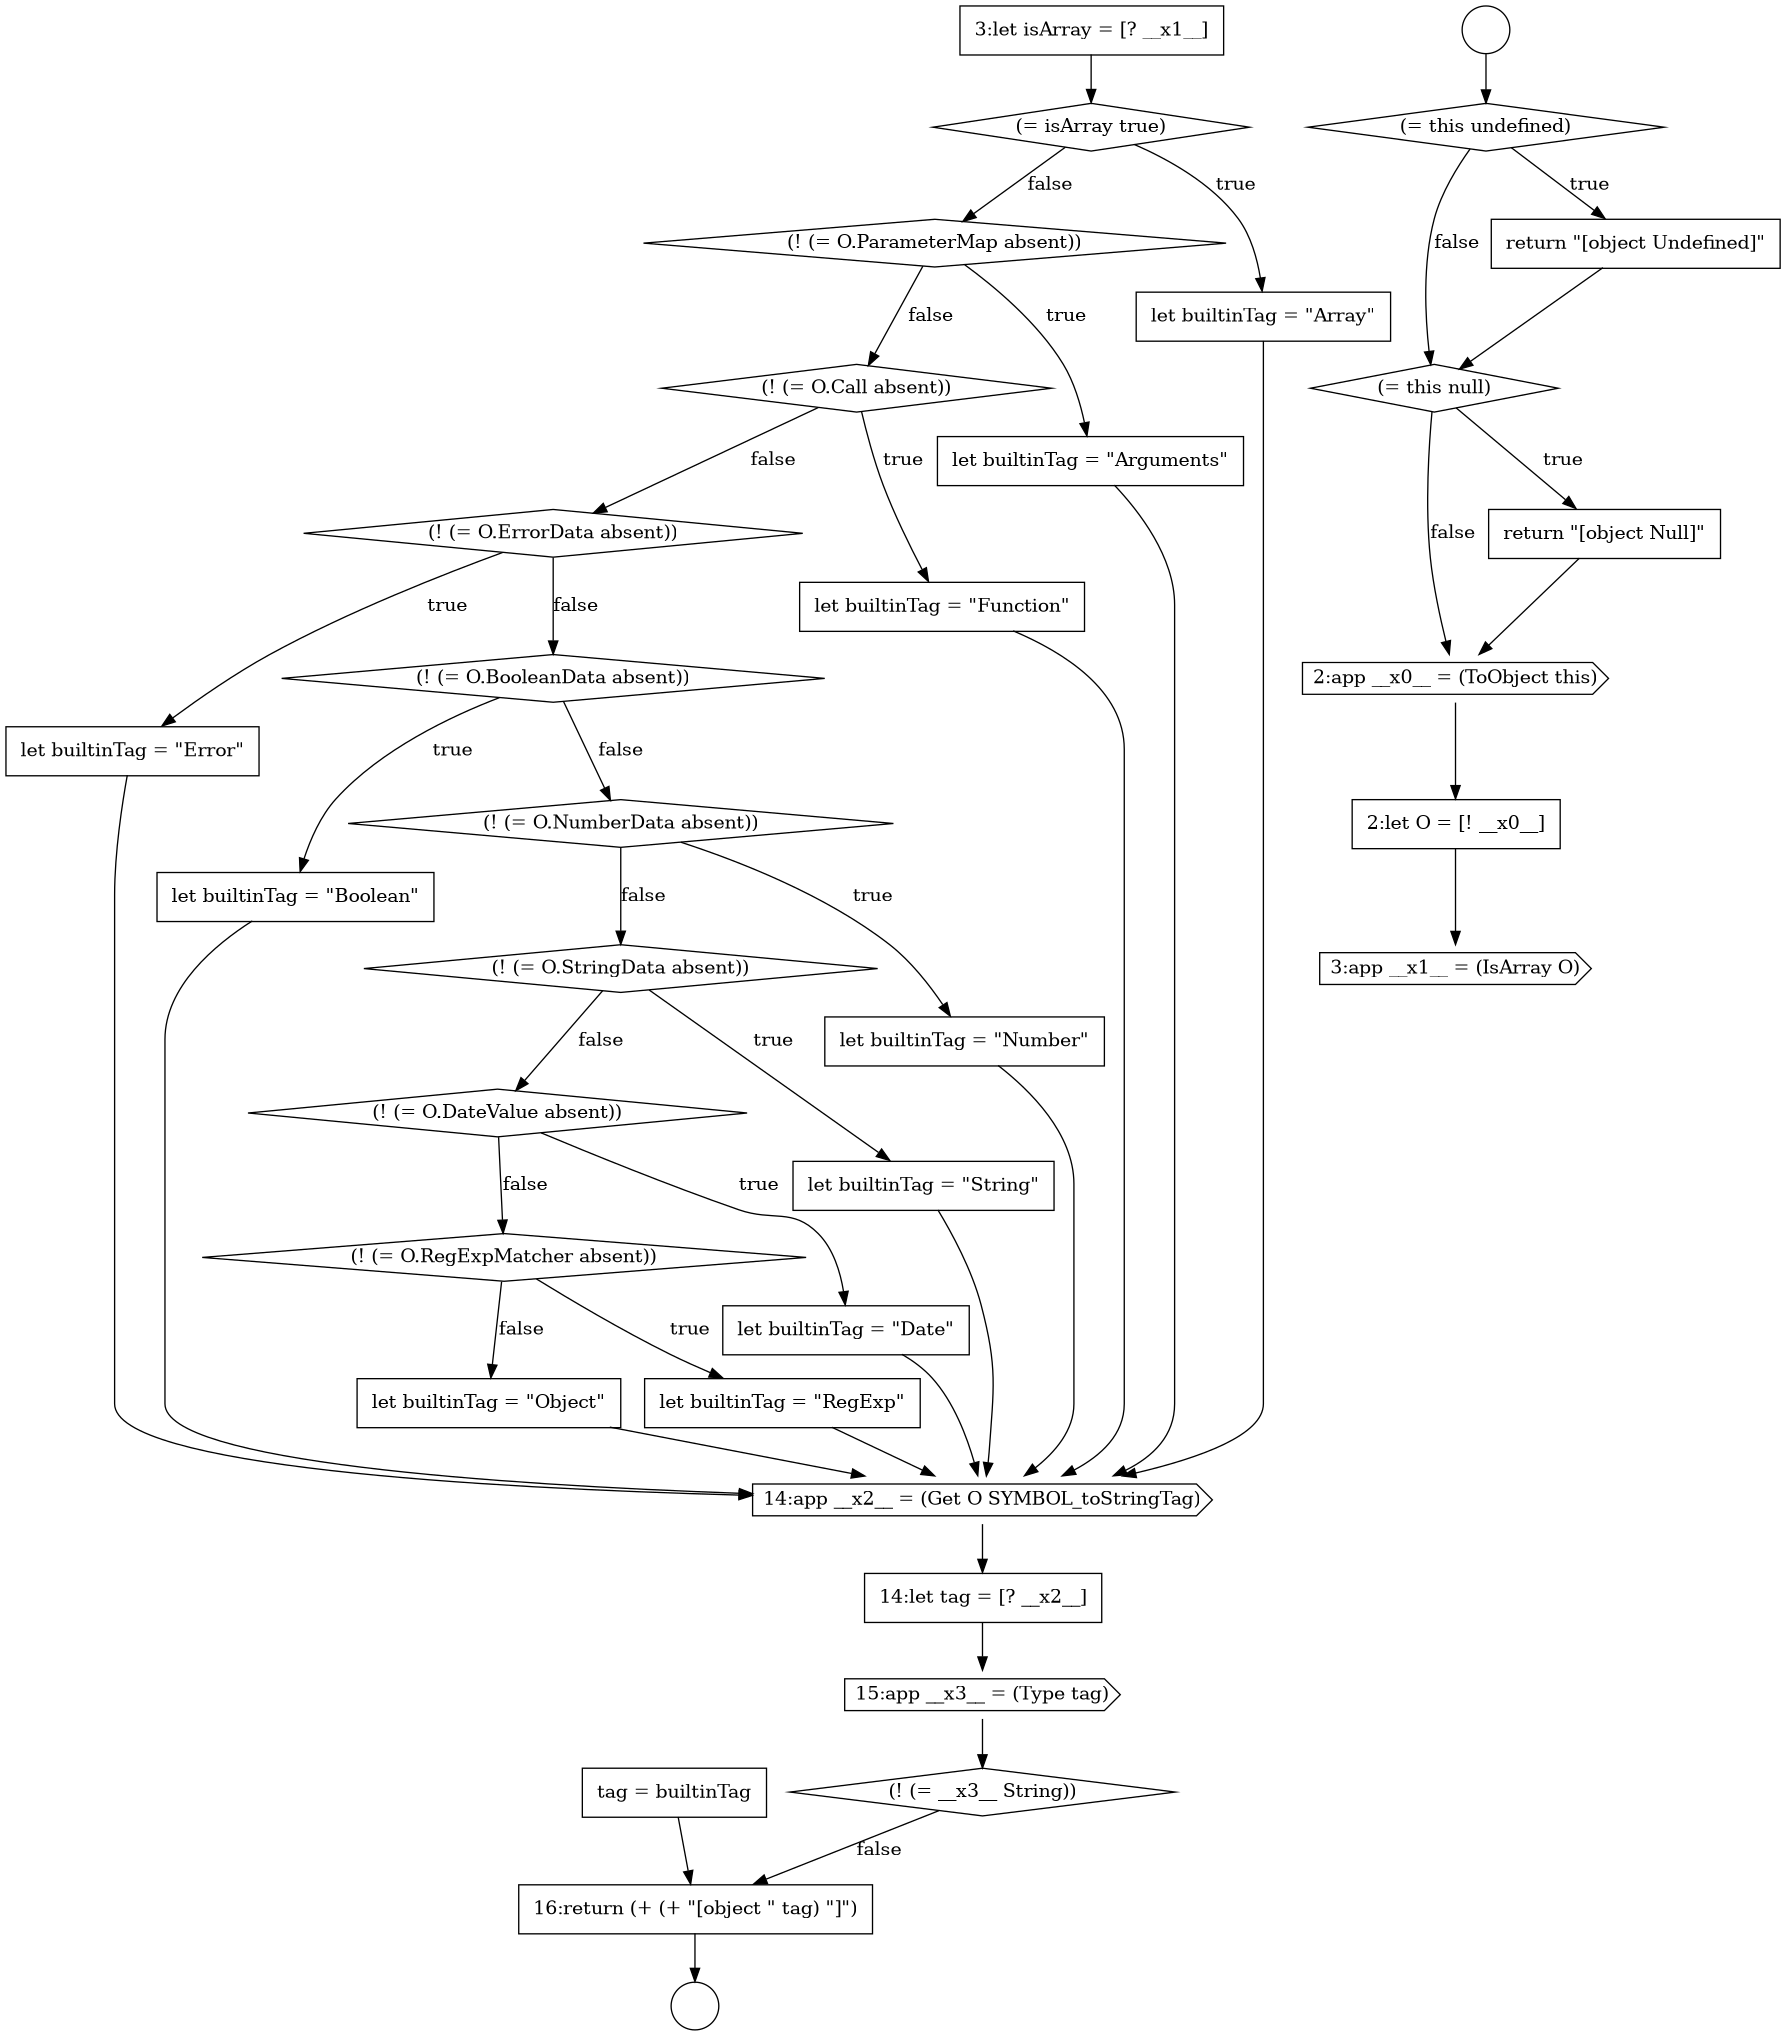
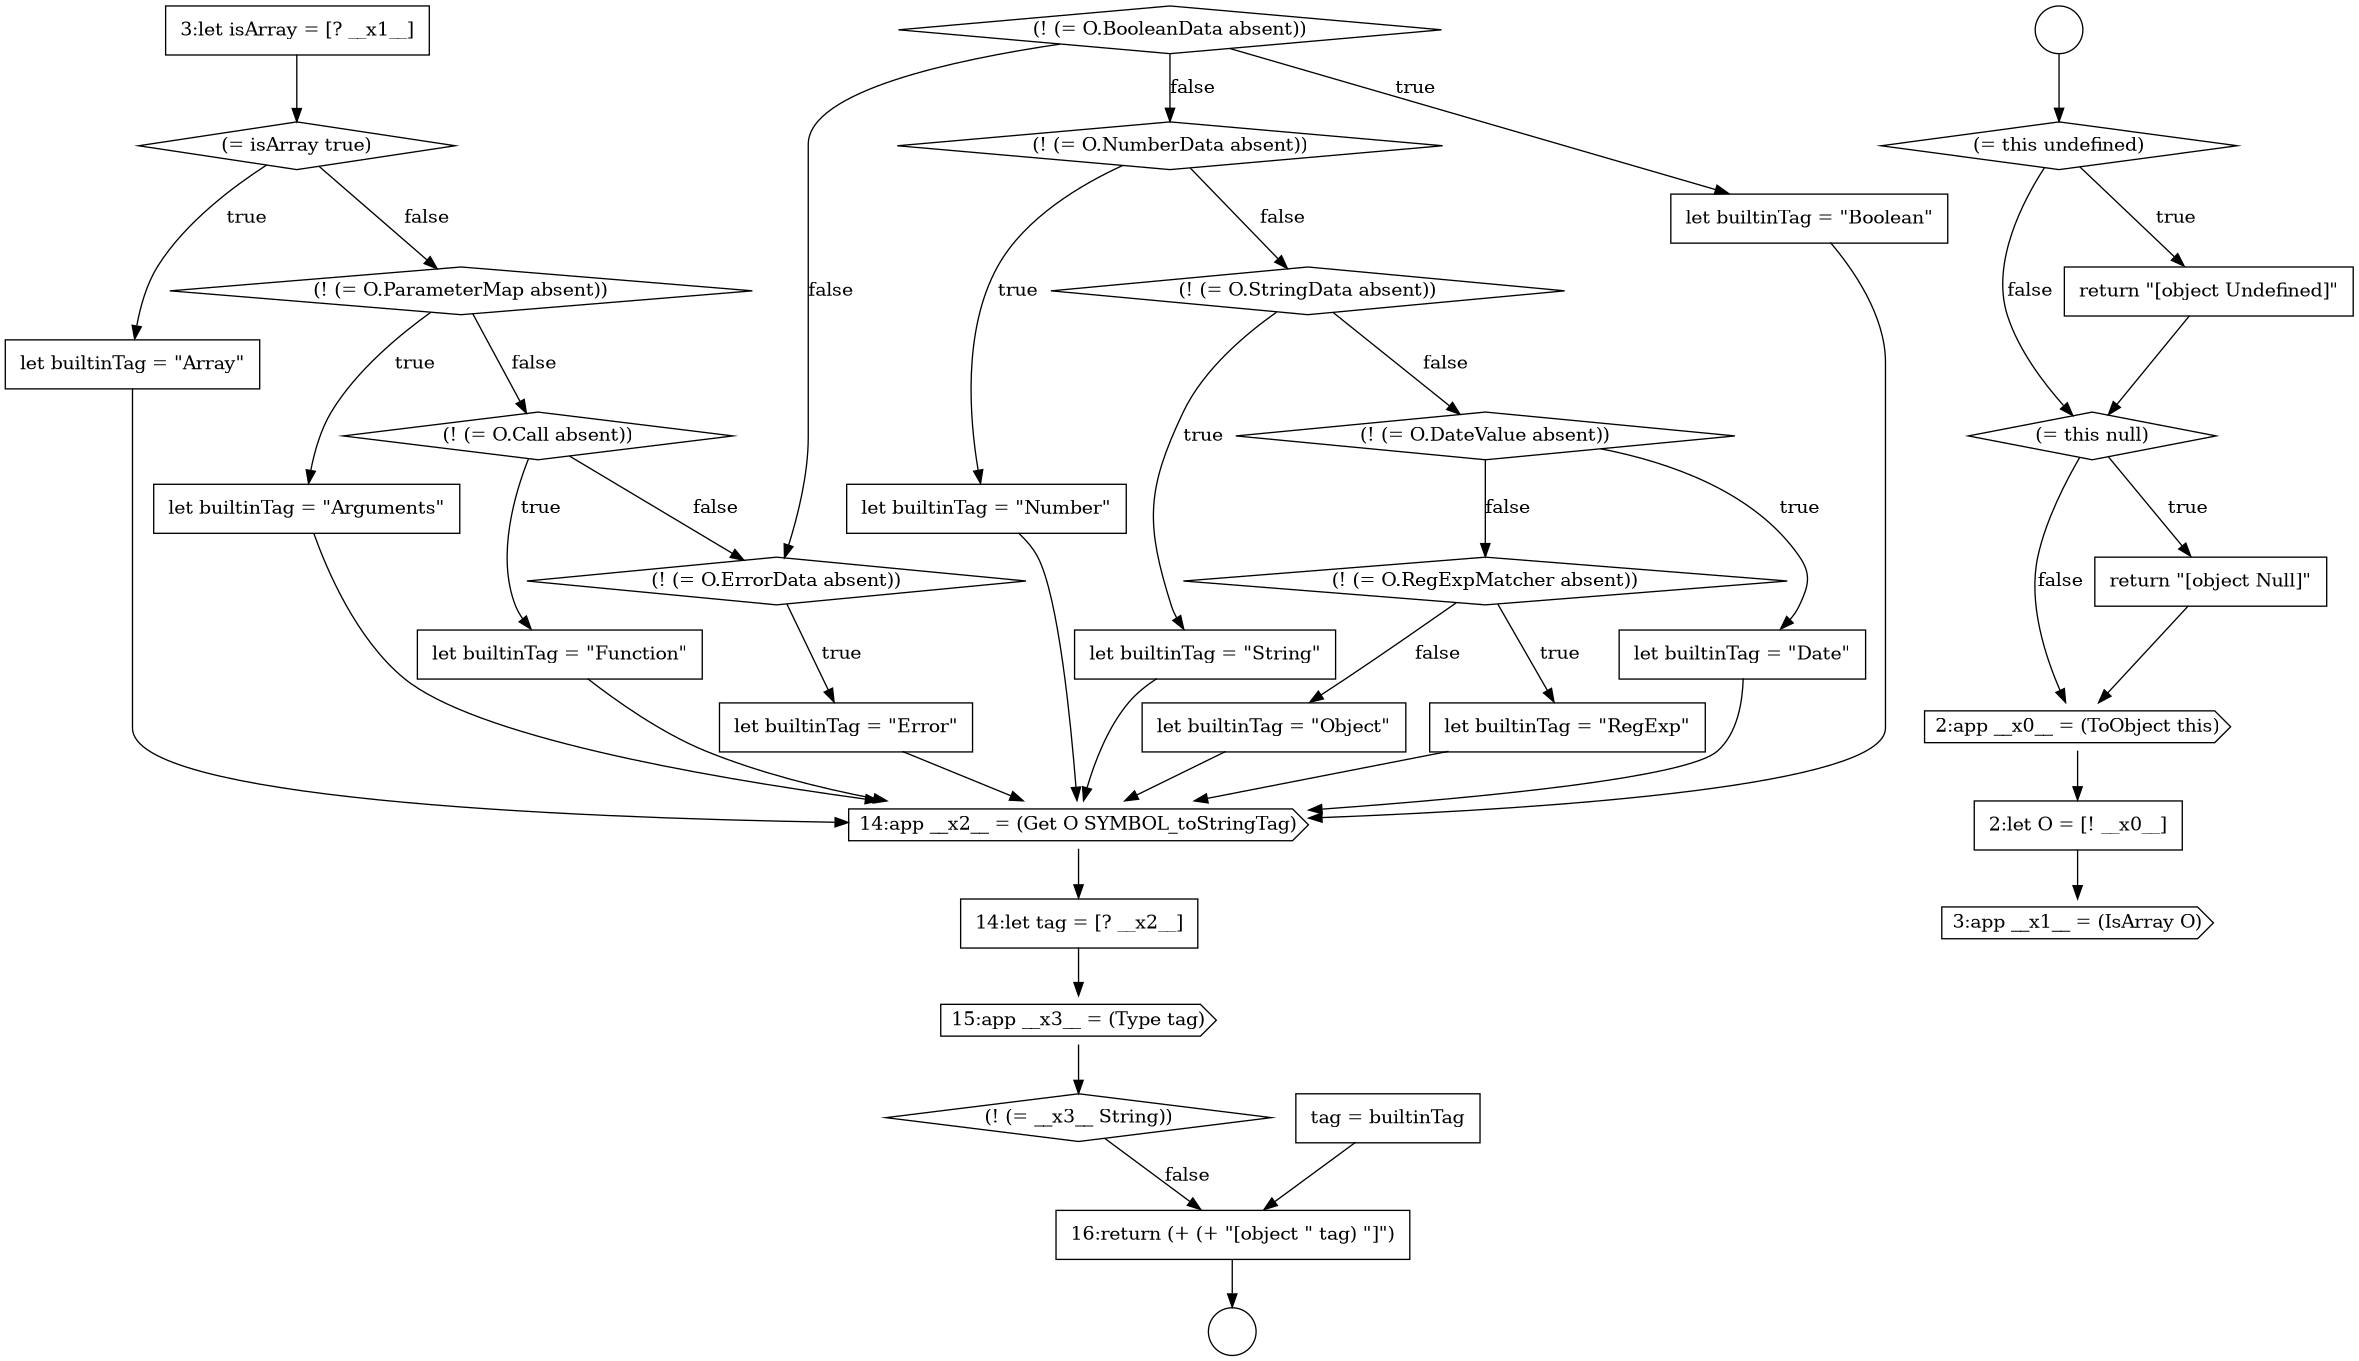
  digraph {
    node [color=black fillcolor=white shape=none style=filled]
    edge [color=black]
    n1 [label=<<font color="black">(! (= O.RegExpMatcher absent))</font>> shape=diamond]
    n2 [label=<<font color="black">     <table border="0" cellborder="1" cellspacing="0" cellpadding="10">       <tr><td align="left">let builtinTag = &quot;Object&quot;</td></tr>     </table>   </font>> margin=0]
    n3 [label=<<font color="black">     <table border="0" cellborder="1" cellspacing="0" cellpadding="10">       <tr><td align="left">let builtinTag = &quot;RegExp&quot;</td></tr>     </table>   </font>> margin=0]
    n4 [label=<<font color="black">14:app __x2__ = (Get O SYMBOL_toStringTag)</font>> shape=cds]
    n5 [label=<<font color="black">     <table border="0" cellborder="1" cellspacing="0" cellpadding="10">       <tr><td align="left">3:let isArray = [? __x1__]</td></tr>     </table>   </font>> margin=0]
    n6 [label=<<font color="black">(= isArray true)</font>> shape=diamond]
    n7 [label=<<font color="black">(! (= O.ParameterMap absent))</font>> shape=diamond]
    n8 [label=<<font color="black">     <table border="0" cellborder="1" cellspacing="0" cellpadding="10">       <tr><td align="left">let builtinTag = &quot;Array&quot;</td></tr>     </table>   </font>> margin=0]
    n9 [label=<<font color="black">(! (= O.StringData absent))</font>> shape=diamond]
    n10 [label=<<font color="black">(! (= O.DateValue absent))</font>> shape=diamond]
    n11 [label=<<font color="black">     <table border="0" cellborder="1" cellspacing="0" cellpadding="10">       <tr><td align="left">let builtinTag = &quot;String&quot;</td></tr>     </table>   </font>> margin=0]
    n12 [label=<<font color="black">     <table border="0" cellborder="1" cellspacing="0" cellpadding="10">       <tr><td align="left">let builtinTag = &quot;Date&quot;</td></tr>     </table>   </font>> margin=0]
    n13 [label=<<font color="black">     <table border="0" cellborder="1" cellspacing="0" cellpadding="10">       <tr><td align="left">let builtinTag = &quot;Boolean&quot;</td></tr>     </table>   </font>> margin=0]
    n14 [label=<<font color="black">     <table border="0" cellborder="1" cellspacing="0" cellpadding="10">       <tr><td align="left">14:let tag = [? __x2__]</td></tr>     </table>   </font>> margin=0]
    n15 [label=<<font color="black">     <table border="0" cellborder="1" cellspacing="0" cellpadding="10">       <tr><td align="left">16:return (+ (+ &quot;[object &quot; tag) &quot;]&quot;)</td></tr>     </table>   </font>> margin=0]
    n16 [label=" " shape=circle]
    n17 [label=<<font color="black">(! (= O.Call absent))</font>> shape=diamond]
    n18 [label=<<font color="black">(! (= O.ErrorData absent))</font>> shape=diamond]
    n19 [label=<<font color="black">     <table border="0" cellborder="1" cellspacing="0" cellpadding="10">       <tr><td align="left">let builtinTag = &quot;Function&quot;</td></tr>     </table>   </font>> margin=0]
    n20 [label=<<font color="black">     <table border="0" cellborder="1" cellspacing="0" cellpadding="10">       <tr><td align="left">let builtinTag = &quot;Error&quot;</td></tr>     </table>   </font>> margin=0]
    n21 [label=<<font color="black">(! (= O.BooleanData absent))</font>> shape=diamond]
    n22 [label=<<font color="black">     <table border="0" cellborder="1" cellspacing="0" cellpadding="10">       <tr><td align="left">2:let O = [! __x0__]</td></tr>     </table>   </font>> margin=0]
    n23 [label=<<font color="black">3:app __x1__ = (IsArray O)</font>> shape=cds]
    n24 [label=<<font color="black">(! (= O.NumberData absent))</font>> shape=diamond]
    n25 [label=<<font color="black">(= this null)</font>> shape=diamond]
    n26 [label=<<font color="black">2:app __x0__ = (ToObject this)</font>> shape=cds]
    n27 [label=<<font color="black">     <table border="0" cellborder="1" cellspacing="0" cellpadding="10">       <tr><td align="left">return &quot;[object Null]&quot;</td></tr>     </table>   </font>> margin=0]
    n28 [label=<<font color="black">15:app __x3__ = (Type tag)</font>> shape=cds]
    n29 [label=<<font color="black">(! (= __x3__ String))</font>> shape=diamond]
    n30 [label=<<font color="black">     <table border="0" cellborder="1" cellspacing="0" cellpadding="10">       <tr><td align="left">let builtinTag = &quot;Number&quot;</td></tr>     </table>   </font>> margin=0]
    n31 [label=" " shape=circle]
    n32 [label=<<font color="black">(= this undefined)</font>> shape=diamond]
    n33 [label=<<font color="black">     <table border="0" cellborder="1" cellspacing="0" cellpadding="10">       <tr><td align="left">return &quot;[object Undefined]&quot;</td></tr>     </table>   </font>> margin=0]
    n34 [label=<<font color="black">     <table border="0" cellborder="1" cellspacing="0" cellpadding="10">       <tr><td align="left">let builtinTag = &quot;Arguments&quot;</td></tr>     </table>   </font>> margin=0]
    n35 [label=<<font color="black">     <table border="0" cellborder="1" cellspacing="0" cellpadding="10">       <tr><td align="left">tag = builtinTag</td></tr>     </table>   </font>> margin=0]
    n1 -> n2 [label=<<font color="black">false</font>>]
    n1 -> n3 [label=<<font color="black">true</font>>]
    n2 -> n4
    n3 -> n4
    n4 -> n14
    n5 -> n6
    n6 -> n7 [label=<<font color="black">false</font>>]
    n6 -> n8 [label=<<font color="black">true</font>>]
    n7 -> n17 [label=<<font color="black">false</font>>]
    n7 -> n34 [label=<<font color="black">true</font>>]
    n8 -> n4
    n9 -> n10 [label=<<font color="black">false</font>>]
    n9 -> n11 [label=<<font color="black">true</font>>]
    n10 -> n1 [label=<<font color="black">false</font>>]
    n10 -> n12 [label=<<font color="black">true</font>>]
    n11 -> n4
    n12 -> n4
    n13 -> n4
    n14 -> n28
    n15 -> n16
    n17 -> n18 [label=<<font color="black">false</font>>]
    n17 -> n19 [label=<<font color="black">true</font>>]
    n18 -> n20 [label=<<font color="black">true</font>>]
-   n18 -> n21 [label=<<font color="black">false</font>>]
+   n21 -> n18 [label=<<font color="black">false</font>>]
    n19 -> n4
    n20 -> n4
    n21 -> n13 [label=<<font color="black">true</font>>]
    n21 -> n24 [label=<<font color="black">false</font>>]
    n22 -> n23
    n24 -> n9 [label=<<font color="black">false</font>>]
    n24 -> n30 [label=<<font color="black">true</font>>]
    n25 -> n26 [label=<<font color="black">false</font>>]
    n25 -> n27 [label=<<font color="black">true</font>>]
    n26 -> n22
    n27 -> n26
    n28 -> n29
    n29 -> n15 [label=<<font color="black">false</font>>]
    n30 -> n4
    n31 -> n32
    n32 -> n25 [label=<<font color="black">false</font>>]
    n32 -> n33 [label=<<font color="black">true</font>>]
    n33 -> n25
    n34 -> n4
    n35 -> n15
  }
